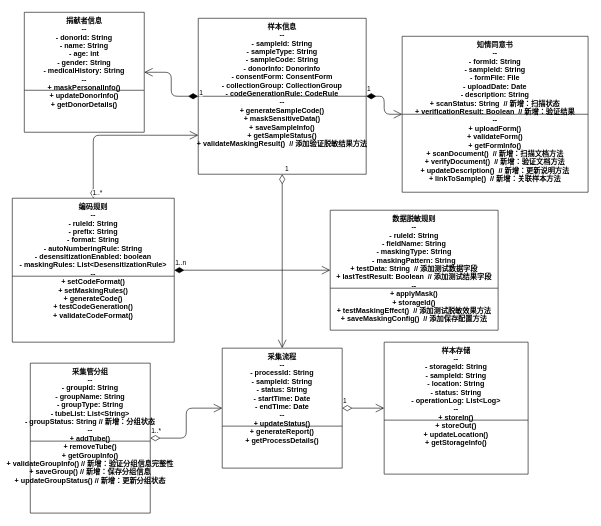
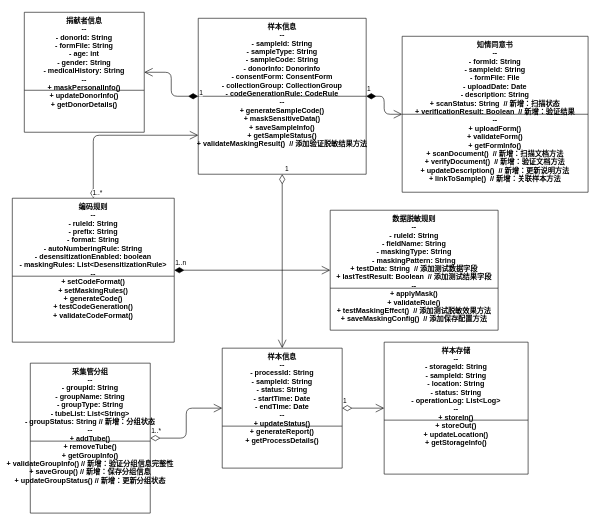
  <mxCell id="0" />
  <mxCell id="1" parent="0" />
  <mxCell id="2" value="样本信息&#10;--&#10;- sampleId: String&#10;- sampleType: String&#10;- sampleCode: String&#10;- donorInfo: DonorInfo&#10;- consentForm: ConsentForm&#10;- collectionGroup: CollectionGroup&#10;- codeGenerationRule: CodeRule&#10;--&#10;+ generateSampleCode()&#10;+ maskSensitiveData()&#10;+ saveSampleInfo()&#10;+ getSampleStatus()&#10;+ validateMaskingResult()  // 添加验证脱敏结果方法" style="swimlane;fontStyle=1;align=center;verticalAlign=top;childLayout=stackLayout;horizontal=1;startSize=130;horizontalStack=0;resizeParent=1;resizeParentMax=0;resizeLast=0;collapsible=1;marginBottom=0;" parent="1" vertex="1"><mxGeometry x="330" y="30" width="280" height="260" as="geometry" /></mxCell>
- <mxCell id="3" value="捐献者信息&#10;--&#10;- donorId: String&#10;- name: String&#10;- age: int&#10;- gender: String&#10;- medicalHistory: String&#10;--&#10;+ maskPersonalInfo()&#10;+ updateDonorInfo()&#10;+ getDonorDetails()" style="swimlane;fontStyle=1;align=center;verticalAlign=top;childLayout=stackLayout;horizontal=1;startSize=130;horizontalStack=0;resizeParent=1;resizeParentMax=0;resizeLast=0;collapsible=1;marginBottom=0;" parent="1" vertex="1"><mxGeometry x="40" width="200" height="200" as="geometry" y="20" /></mxCell>
+ <mxCell id="3" value="捐献者信息&#10;--&#10;- donorId: String&#10;- formFile: String&#10;- age: int&#10;- gender: String&#10;- medicalHistory: String&#10;--&#10;+ maskPersonalInfo()&#10;+ updateDonorInfo()&#10;+ getDonorDetails()" style="swimlane;fontStyle=1;align=center;verticalAlign=top;childLayout=stackLayout;horizontal=1;startSize=130;horizontalStack=0;resizeParent=1;resizeParentMax=0;resizeLast=0;collapsible=1;marginBottom=0;" parent="1" vertex="1"><mxGeometry x="40" width="200" height="200" as="geometry" y="20" /></mxCell>
  <mxCell id="4" value="知情同意书&#10;--&#10;- formId: String&#10;- sampleId: String&#10;- formFile: File&#10;- uploadDate: Date&#10;- description: String&#10;+ scanStatus: String  // 新增：扫描状态&#10;+ verificationResult: Boolean  // 新增：验证结果&#10;--&#10;+ uploadForm()&#10;+ validateForm()&#10;+ getFormInfo()&#10;+ scanDocument()  // 新增：扫描文档方法&#10;+ verifyDocument()  // 新增：验证文档方法&#10;+ updateDescription()  // 新增：更新说明方法&#10;+ linkToSample()  // 新增：关联样本方法" style="swimlane;fontStyle=1;align=center;verticalAlign=top;childLayout=stackLayout;horizontal=1;startSize=130;horizontalStack=0;resizeParent=1;resizeParentMax=0;resizeLast=0;collapsible=1;marginBottom=0;" parent="1" vertex="1"><mxGeometry x="670" y="60" width="310" height="260" as="geometry" /></mxCell>
- <mxCell id="5" value="采集流程&#10;--&#10;- processId: String&#10;- sampleId: String&#10;- status: String&#10;- startTime: Date&#10;- endTime: Date&#10;--&#10;+ updateStatus()&#10;+ generateReport()&#10;+ getProcessDetails()" style="swimlane;fontStyle=1;align=center;verticalAlign=top;childLayout=stackLayout;horizontal=1;startSize=130;horizontalStack=0;resizeParent=1;resizeParentMax=0;resizeLast=0;collapsible=1;marginBottom=0;" parent="1" vertex="1"><mxGeometry x="370" y="580" width="200" height="200" as="geometry" /></mxCell>
+ <mxCell id="5" value="样本信息&#10;--&#10;- processId: String&#10;- sampleId: String&#10;- status: String&#10;- startTime: Date&#10;- endTime: Date&#10;--&#10;+ updateStatus()&#10;+ generateReport()&#10;+ getProcessDetails()" style="swimlane;fontStyle=1;align=center;verticalAlign=top;childLayout=stackLayout;horizontal=1;startSize=130;horizontalStack=0;resizeParent=1;resizeParentMax=0;resizeLast=0;collapsible=1;marginBottom=0;" parent="1" vertex="1"><mxGeometry x="370" y="580" width="200" height="200" as="geometry" /></mxCell>
  <mxCell id="6" value="样本存储&#10;--&#10;- storageId: String&#10;- sampleId: String&#10;- location: String&#10;- status: String&#10;- operationLog: List&lt;Log&gt;&#10;--&#10;+ storeIn()&#10;+ storeOut()&#10;+ updateLocation()&#10;+ getStorageInfo()" style="swimlane;fontStyle=1;align=center;verticalAlign=top;childLayout=stackLayout;horizontal=1;startSize=130;horizontalStack=0;resizeParent=1;resizeParentMax=0;resizeLast=0;collapsible=1;marginBottom=0;" parent="1" vertex="1"><mxGeometry x="640" y="570" width="240" height="220" as="geometry" /></mxCell>
  <mxCell id="7" value="编码规则&#10;--&#10;- ruleId: String&#10;- prefix: String&#10;- format: String&#10;- autoNumberingRule: String&#10;- desensitizationEnabled: boolean&#10;- maskingRules: List&lt;DesensitizationRule&gt;&#10;--&#10;+ setCodeFormat()&#10;+ setMaskingRules()&#10;+ generateCode()&#10;+ testCodeGeneration()&#10;+ validateCodeFormat()" style="swimlane;fontStyle=1;align=center;verticalAlign=top;childLayout=stackLayout;horizontal=1;startSize=130;horizontalStack=0;resizeParent=1;resizeParentMax=0;resizeLast=0;collapsible=1;marginBottom=0;" parent="1" vertex="1"><mxGeometry x="20" y="330" width="270" height="240" as="geometry" /></mxCell>
- <mxCell id="8" value="数据脱敏规则&#10;--&#10;- ruleId: String&#10;- fieldName: String&#10;- maskingType: String&#10;- maskingPattern: String&#10;+ testData: String  // 添加测试数据字段&#10;+ lastTestResult: Boolean  // 添加测试结果字段&#10;--&#10;+ applyMask()&#10;+ storageId()&#10;+ testMaskingEffect()  // 添加测试脱敏效果方法&#10;+ saveMaskingConfig()  // 添加保存配置方法" style="swimlane;fontStyle=1;align=center;verticalAlign=top;childLayout=stackLayout;horizontal=1;startSize=130;horizontalStack=0;resizeParent=1;resizeParentMax=0;resizeLast=0;collapsible=1;marginBottom=0;" vertex="1" parent="1"><mxGeometry x="550" y="350" width="280" height="200" as="geometry" /></mxCell>
+ <mxCell id="8" value="数据脱敏规则&#10;--&#10;- ruleId: String&#10;- fieldName: String&#10;- maskingType: String&#10;- maskingPattern: String&#10;+ testData: String  // 添加测试数据字段&#10;+ lastTestResult: Boolean  // 添加测试结果字段&#10;--&#10;+ applyMask()&#10;+ validateRule()&#10;+ testMaskingEffect()  // 添加测试脱敏效果方法&#10;+ saveMaskingConfig()  // 添加保存配置方法" style="swimlane;fontStyle=1;align=center;verticalAlign=top;childLayout=stackLayout;horizontal=1;startSize=130;horizontalStack=0;resizeParent=1;resizeParentMax=0;resizeLast=0;collapsible=1;marginBottom=0;" vertex="1" parent="1"><mxGeometry x="550" y="350" width="280" height="200" as="geometry" /></mxCell>
  <mxCell id="9" value="1..n" style="endArrow=open;html=1;endSize=12;startArrow=diamondThin;startSize=14;startFill=1;edgeStyle=orthogonalEdgeStyle;align=left;verticalAlign=bottom;exitX=1;exitY=0.5;exitDx=0;exitDy=0;entryX=0;entryY=0.5;entryDx=0;entryDy=0;" edge="1" parent="1" source="7" target="8"><mxGeometry x="-1" y="3" relative="1" as="geometry" /></mxCell>
  <mxCell id="10" value="1" style="endArrow=open;html=1;endSize=12;startArrow=diamondThin;startSize=14;startFill=1;edgeStyle=orthogonalEdgeStyle;align=left;verticalAlign=bottom;exitX=0;exitY=0.5;exitDx=0;exitDy=0;entryX=1;entryY=0.5;entryDx=0;entryDy=0;" parent="1" source="2" target="3" edge="1"><mxGeometry x="-1" y="3" relative="1" as="geometry" /></mxCell>
  <mxCell id="11" value="1" style="endArrow=open;html=1;endSize=12;startArrow=diamondThin;startSize=14;startFill=1;edgeStyle=orthogonalEdgeStyle;align=left;verticalAlign=bottom;exitX=1;exitY=0.5;exitDx=0;exitDy=0;entryX=0;entryY=0.5;entryDx=0;entryDy=0;" parent="1" source="2" target="4" edge="1"><mxGeometry x="-1" y="3" relative="1" as="geometry" /></mxCell>
  <mxCell id="12" value="1" style="endArrow=open;html=1;endSize=12;startArrow=diamondThin;startSize=14;startFill=0;edgeStyle=orthogonalEdgeStyle;align=left;verticalAlign=bottom;exitX=0.5;exitY=1;exitDx=0;exitDy=0;entryX=0.5;entryY=0;entryDx=0;entryDy=0;" parent="1" source="2" target="5" edge="1"><mxGeometry x="-1" y="3" relative="1" as="geometry" /></mxCell>
  <mxCell id="13" value="1..*" style="endArrow=open;html=1;endSize=12;startArrow=diamondThin;startSize=14;startFill=0;edgeStyle=orthogonalEdgeStyle;align=left;verticalAlign=bottom;exitX=1;exitY=0.5;exitDx=0;exitDy=0;entryX=0;entryY=0.5;entryDx=0;entryDy=0;" parent="1" source="16" target="5" edge="1"><mxGeometry x="-1" y="3" relative="1" as="geometry" /></mxCell>
  <mxCell id="14" value="1" style="endArrow=open;html=1;endSize=12;startArrow=diamondThin;startSize=14;startFill=0;edgeStyle=orthogonalEdgeStyle;align=left;verticalAlign=bottom;exitX=1;exitY=0.5;exitDx=0;exitDy=0;entryX=0;entryY=0.5;entryDx=0;entryDy=0;" parent="1" source="5" target="6" edge="1"><mxGeometry x="-1" y="3" relative="1" as="geometry" /></mxCell>
  <mxCell id="15" value="1..*" style="endArrow=open;html=1;endSize=12;startArrow=diamondThin;startSize=14;startFill=0;edgeStyle=orthogonalEdgeStyle;align=left;verticalAlign=bottom;exitX=0.5;exitY=0;exitDx=0;exitDy=0;entryX=0;entryY=0.75;entryDx=0;entryDy=0;" parent="1" source="7" target="2" edge="1"><mxGeometry x="-1" y="3" relative="1" as="geometry" /></mxCell>
  <mxCell id="16" value="采集管分组&#10;--&#10;- groupId: String&#10;- groupName: String&#10;- groupType: String&#10;- tubeList: List&lt;String&gt;&#10;- groupStatus: String  // 新增：分组状态&#10;--&#10;+ addTube()&#10;+ removeTube()&#10;+ getGroupInfo()&#10;+ validateGroupInfo()  // 新增：验证分组信息完整性&#10;+ saveGroup()  // 新增：保存分组信息&#10;+ updateGroupStatus()  // 新增：更新分组状态" style="swimlane;fontStyle=1;align=center;verticalAlign=top;childLayout=stackLayout;horizontal=1;startSize=130;horizontalStack=0;resizeParent=1;resizeParentMax=0;resizeLast=0;collapsible=1;marginBottom=0;" parent="1" vertex="1"><mxGeometry x="50" y="605" width="200" height="250" as="geometry" /></mxCell>
